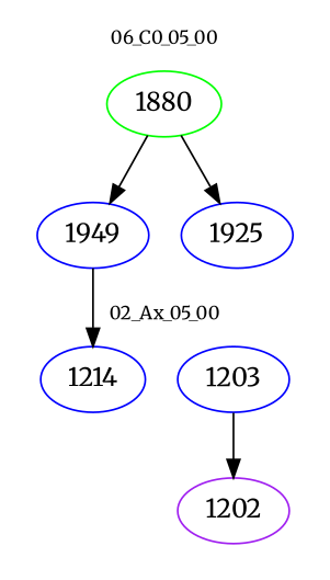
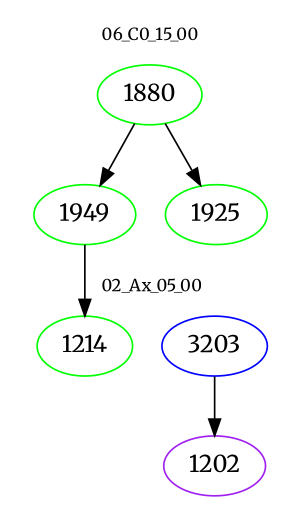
  digraph {
    fontname=Merriweather
    node [color=green fontname=Merriweather]
    edge [color=black fontname=Merriweather]
-   n1 [color=blue label=1203]
-   n2 [color=blue label=1214]
+   n1 [color=blue label=3203]
+   n2 [label=1214]
    n3 [color=purple label=1202]
    n4 [label=1880]
-   n5 [color=blue label=1949]
-   n6 [color=blue label=1925]
+   n5 [label=1949]
+   n6 [label=1925]
    subgraph cluster_1 {
      color=white
      fontsize=10
      label="02_Ax_05_00"
      n1
      n2
      n3
    }
    subgraph cluster_2 {
      color=white
      fontsize=10
-     label="06_C0_05_00"
+     label="06_C0_15_00"
      n4
      n5
      n6
    }
    n1 -> n3
    n4 -> n5
    n4 -> n6
    n5 -> n2
  }
